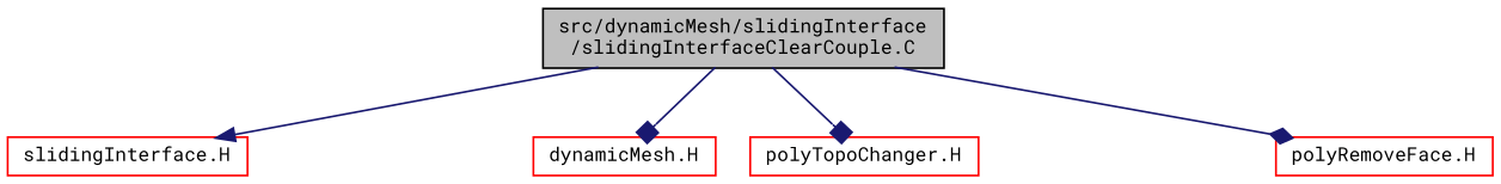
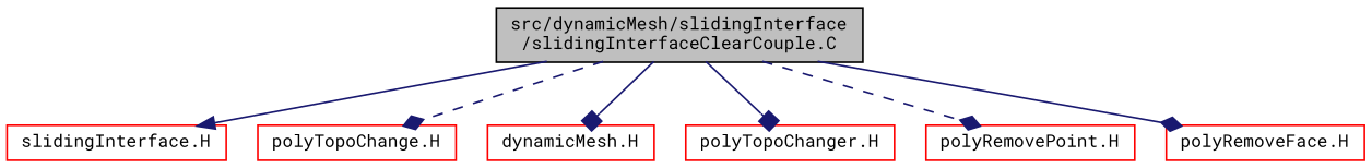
  digraph {
    fontname="Roboto Mono"
    node [color=red fontname="Roboto Mono" fontsize=10 shape=record]
    edge [arrowhead=diamond color=midnightblue fontname="Roboto Mono" fontsize=10 labelfontname=Helvetica labelfontsize=10 style=solid]
    n1 [color=black fillcolor=grey75 fontcolor=black height=0.2 label="src/dynamicMesh/slidingInterface\l/slidingInterfaceClearCouple.C" style=filled width=0.4]
    n2 [height=0.2 label="slidingInterface.H" width=0.4]
+   n3 [height=0.2 label="polyTopoChange.H" width=0.4]
    n4 [height=0.2 label="dynamicMesh.H" width=0.4]
    n5 [height=0.2 label="polyTopoChanger.H" width=0.4]
+   n6 [height=0.2 label="polyRemovePoint.H" width=0.4]
    n7 [height=0.2 label="polyRemoveFace.H" width=0.4]
    n1 -> n2 [arrowhead=normal]
+   n1 -> n3 [style=dashed]
    n1 -> n4 [arrowhead=box]
    n1 -> n5 [arrowhead=box]
+   n1 -> n6 [style=dashed]
    n1 -> n7
  }
